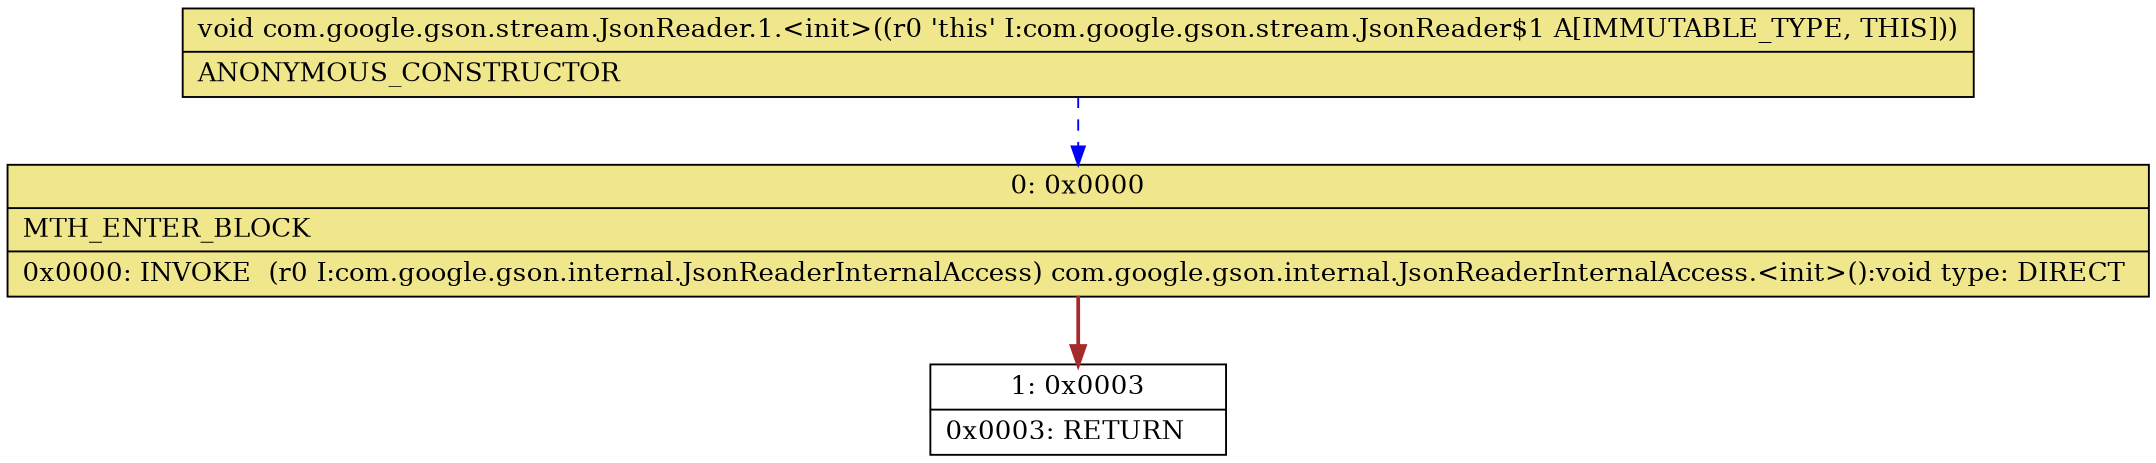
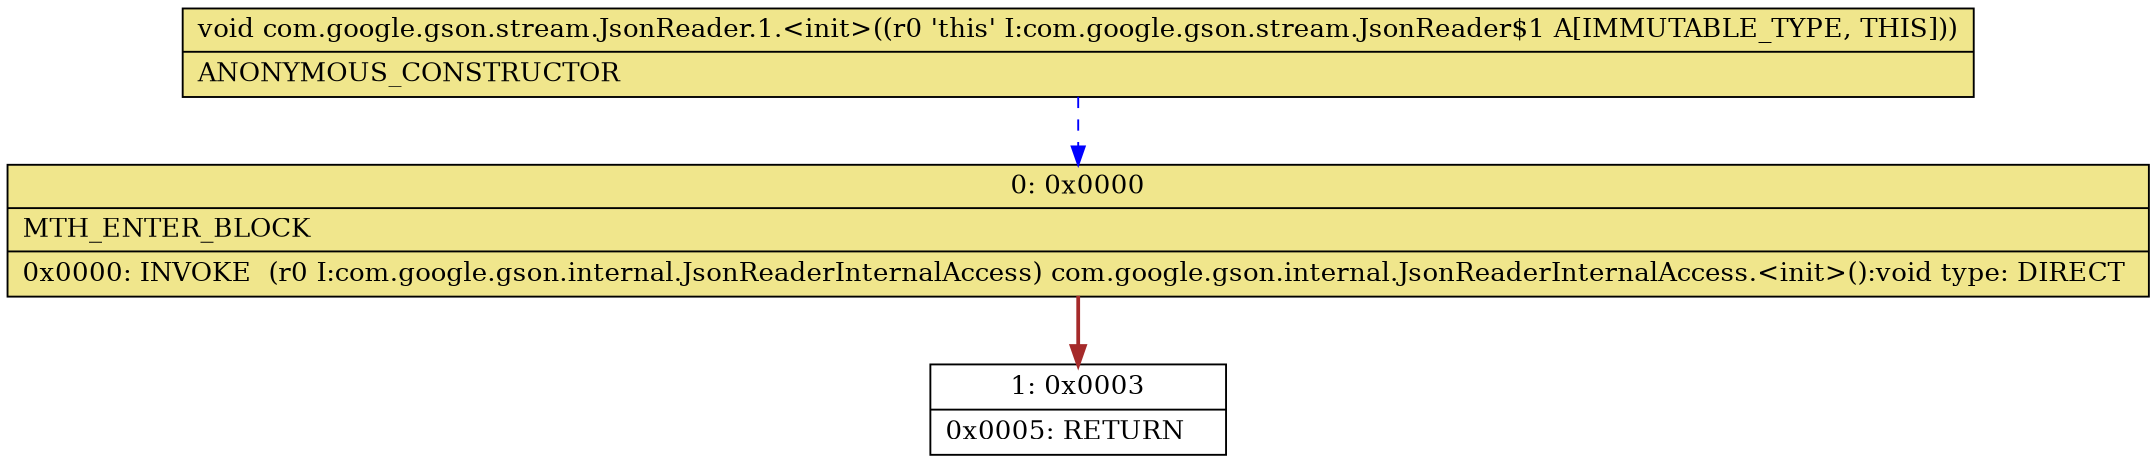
  digraph {
    node [shape=record style=filled fillcolor=khaki]
    n1 [label="{0\:\ 0x0000|MTH_ENTER_BLOCK\l|0x0000: INVOKE  (r0 I:com.google.gson.internal.JsonReaderInternalAccess) com.google.gson.internal.JsonReaderInternalAccess.\<init\>():void type: DIRECT \l}"]
-   n2 [label="{1\:\ 0x0003|0x0003: RETURN   \l}" fillcolor=white]
+   n2 [label="{1\:\ 0x0003|0x0005: RETURN   \l}" fillcolor=white]
    n3 [label="{void com.google.gson.stream.JsonReader.1.\<init\>((r0 'this' I:com.google.gson.stream.JsonReader$1 A[IMMUTABLE_TYPE, THIS]))  | ANONYMOUS_CONSTRUCTOR\l}"]
    n1 -> n2 [color=brown style=bold]
    n3 -> n1 [color=blue style=dashed]
  }
